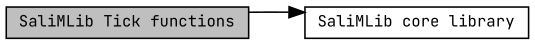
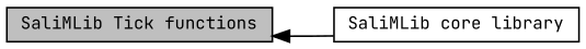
  digraph {
    rankdir=LR
    fontname="JetBrains Mono"
    node [color=black fontname="JetBrains Mono" fontsize=10 shape=record style=filled]
    n1 [fillcolor=grey75 fontcolor=black height=0.2 label="SaliMLib Tick functions" width=0.4]
    n2 [fillcolor=white height=0.2 label="SaliMLib core library" width=0.4]
-   n2 -> n1 [dir=back fontname="JetBrains Mono" fontsize=10 labelfontname=Helvetica labelfontsize=10 shape=plaintext style=solid]
+   n1 -> n2 [dir=back fontname="JetBrains Mono" fontsize=10 labelfontname=Helvetica labelfontsize=10 shape=plaintext style=solid]
  }
